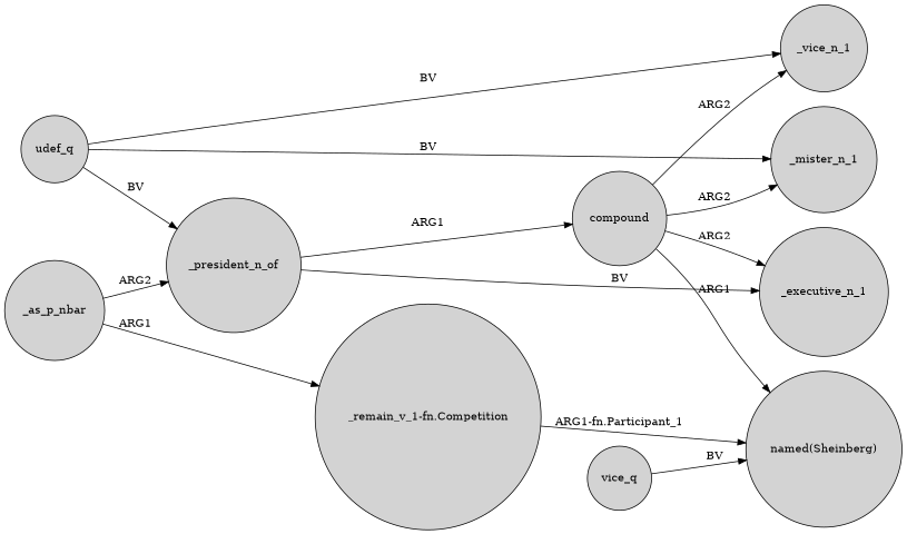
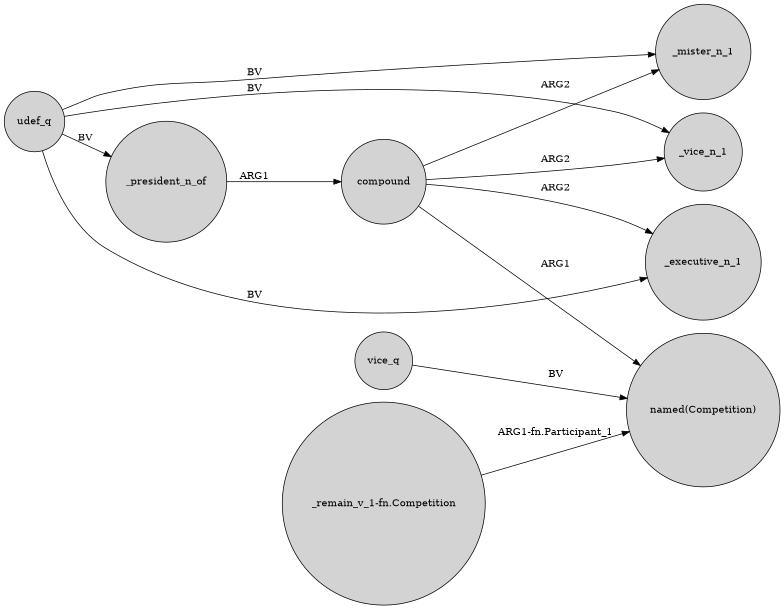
  digraph {
    rankdir=LR
    node [shape=circle style=filled]
    compound
    _mister_n_1
    _vice_n_1
-   "named(Sheinberg)"
+   "named(Sheinberg)" [label="named(Competition)"]
    _executive_n_1
    _president_n_of
    udef_q
-   _as_p_nbar
    "_remain_v_1-fn.Competition"
    n10 [label=vice_q]
    compound -> _mister_n_1 [label=ARG2]
    compound -> _vice_n_1 [label=ARG2]
    compound -> "named(Sheinberg)" [label=ARG1]
    compound -> _executive_n_1 [label=ARG2]
    _president_n_of -> compound [label=ARG1]
    udef_q -> _mister_n_1 [label=BV]
    udef_q -> _vice_n_1 [label=BV]
-   _president_n_of -> _executive_n_1 [label=BV]
+   udef_q -> _executive_n_1 [label=BV]
    udef_q -> _president_n_of [label=BV]
-   _as_p_nbar -> _president_n_of [label=ARG2]
-   _as_p_nbar -> "_remain_v_1-fn.Competition" [label=ARG1]
    "_remain_v_1-fn.Competition" -> "named(Sheinberg)" [label="ARG1-fn.Participant_1"]
    n10 -> "named(Sheinberg)" [label=BV]
  }
